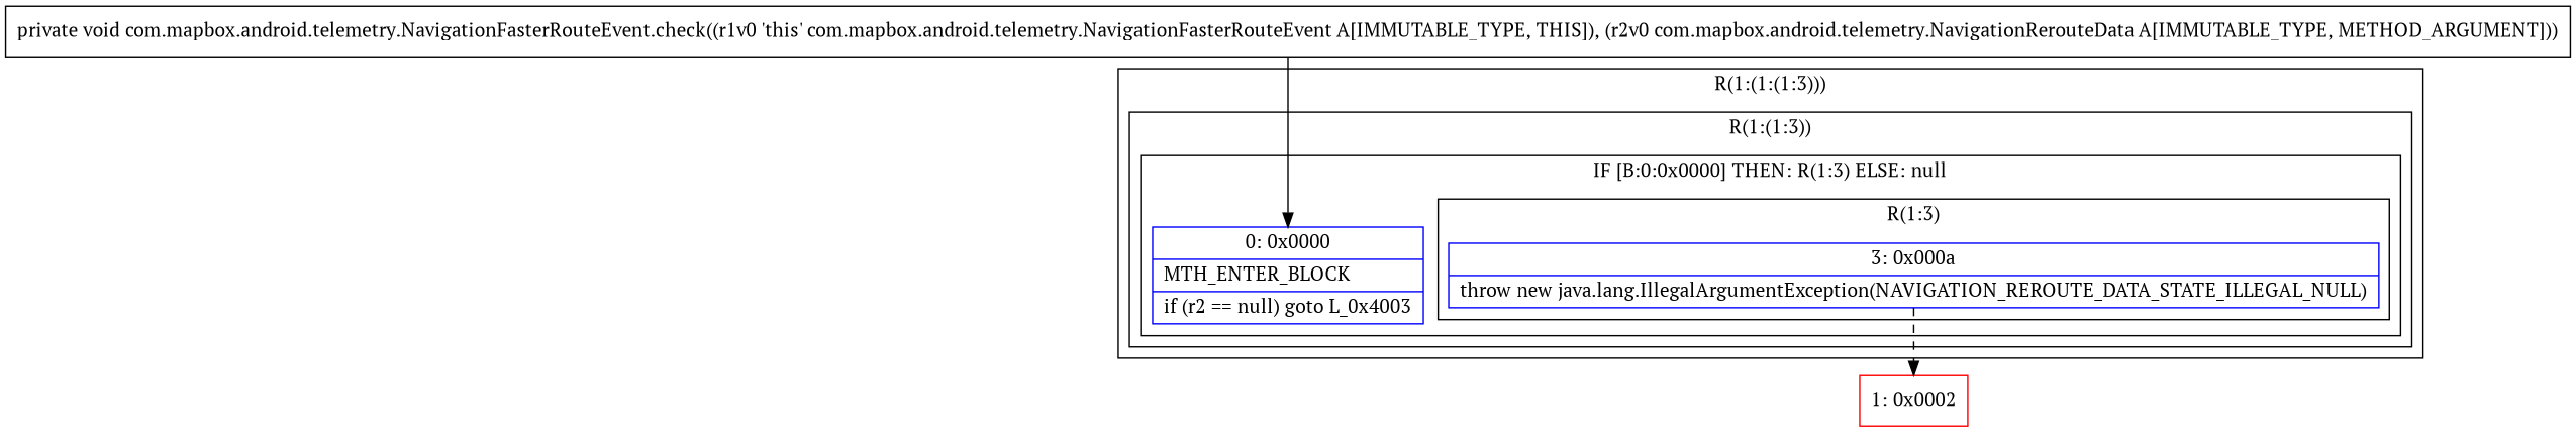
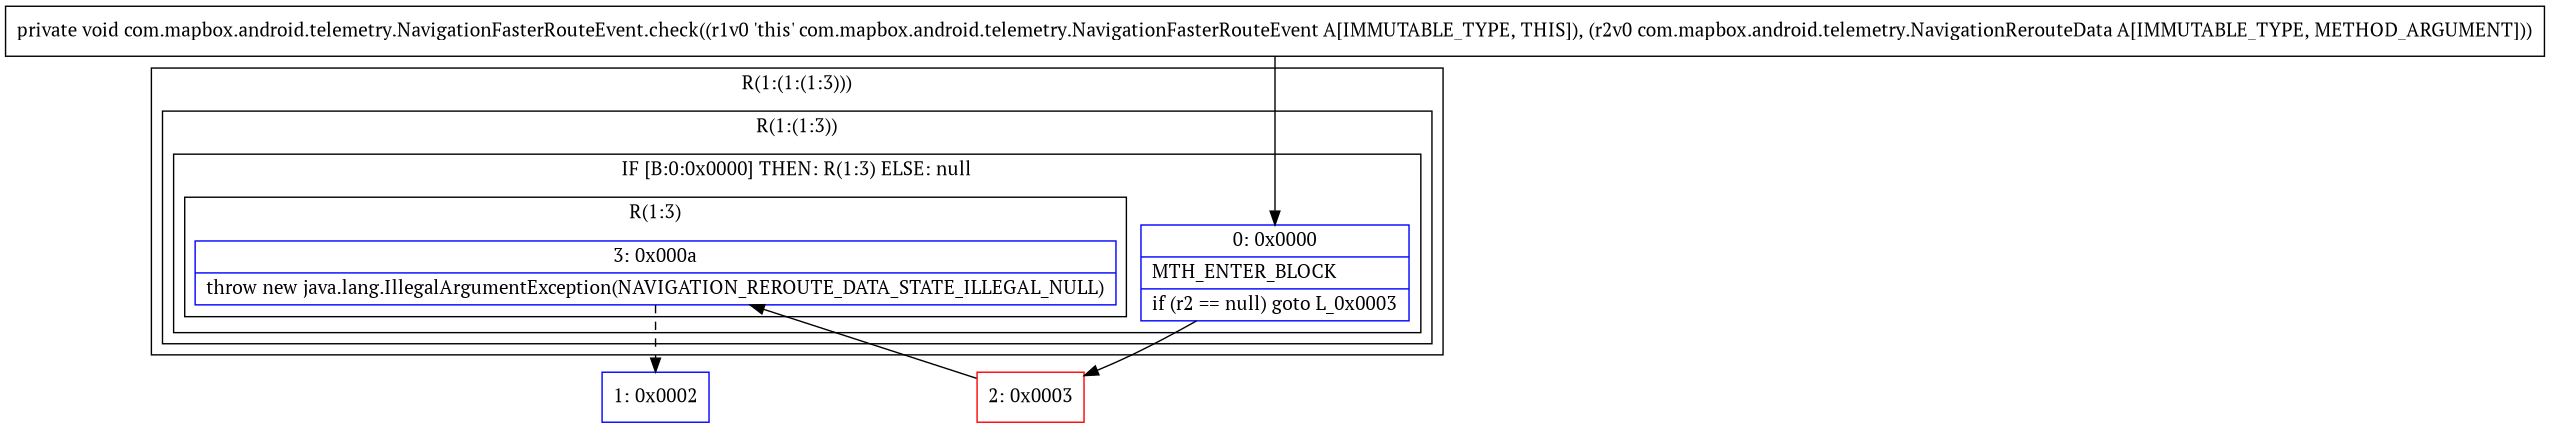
  digraph {
    fontname="PT Serif"
    node [color=blue fontname="PT Serif" shape=record]
    edge [fontname="PT Serif"]
    n1 [label="{3\:\ 0x000a|throw new java.lang.IllegalArgumentException(NAVIGATION_REROUTE_DATA_STATE_ILLEGAL_NULL)\l}"]
-   n2 [label="{0\:\ 0x0000|MTH_ENTER_BLOCK\l|if (r2 == null) goto L_0x4003\l}"]
-   n3 [color=red label="{1\:\ 0x0002}"]
+   n2 [label="{0\:\ 0x0000|MTH_ENTER_BLOCK\l|if (r2 == null) goto L_0x0003\l}"]
+   n3 [label="{1\:\ 0x0002}"]
+   n4 [color=red label="{2\:\ 0x0003}"]
    n5 [label="{private void com.mapbox.android.telemetry.NavigationFasterRouteEvent.check((r1v0 'this' com.mapbox.android.telemetry.NavigationFasterRouteEvent A[IMMUTABLE_TYPE, THIS]), (r2v0 com.mapbox.android.telemetry.NavigationRerouteData A[IMMUTABLE_TYPE, METHOD_ARGUMENT])) }" color=""]
    subgraph cluster_1 {
      label="R(1:(1:(1:3)))"
      subgraph cluster_2 {
        label="R(1:(1:3))"
        subgraph cluster_3 {
          label="IF [B:0:0x0000] THEN: R(1:3) ELSE: null"
          n2
          subgraph cluster_4 {
            label="R(1:3)"
            n1
          }
        }
      }
    }
    n1 -> n3 [style=dashed]
+   n2 -> n4
+   n4 -> n1
    n5 -> n2
  }
